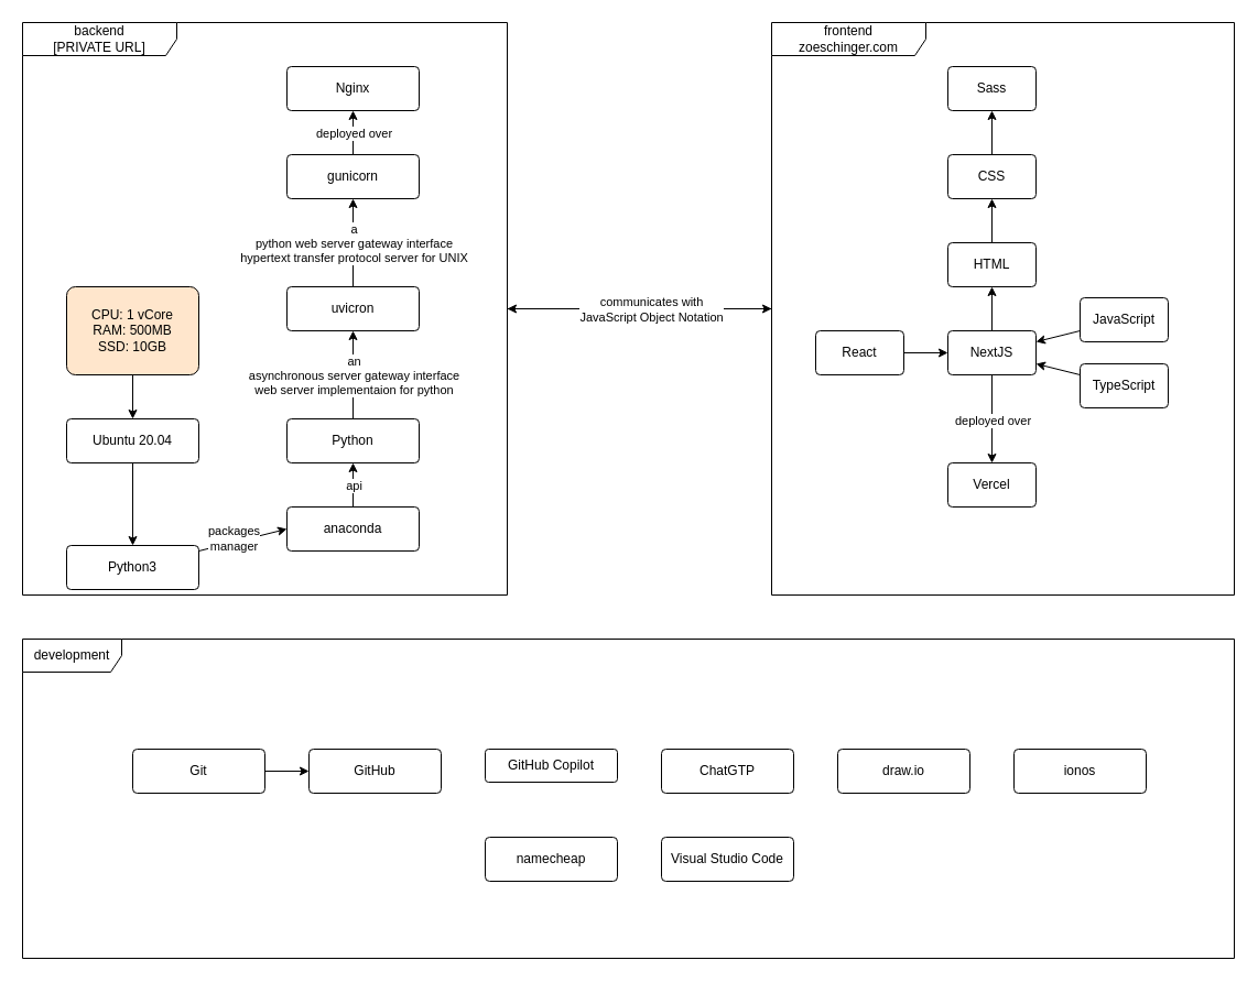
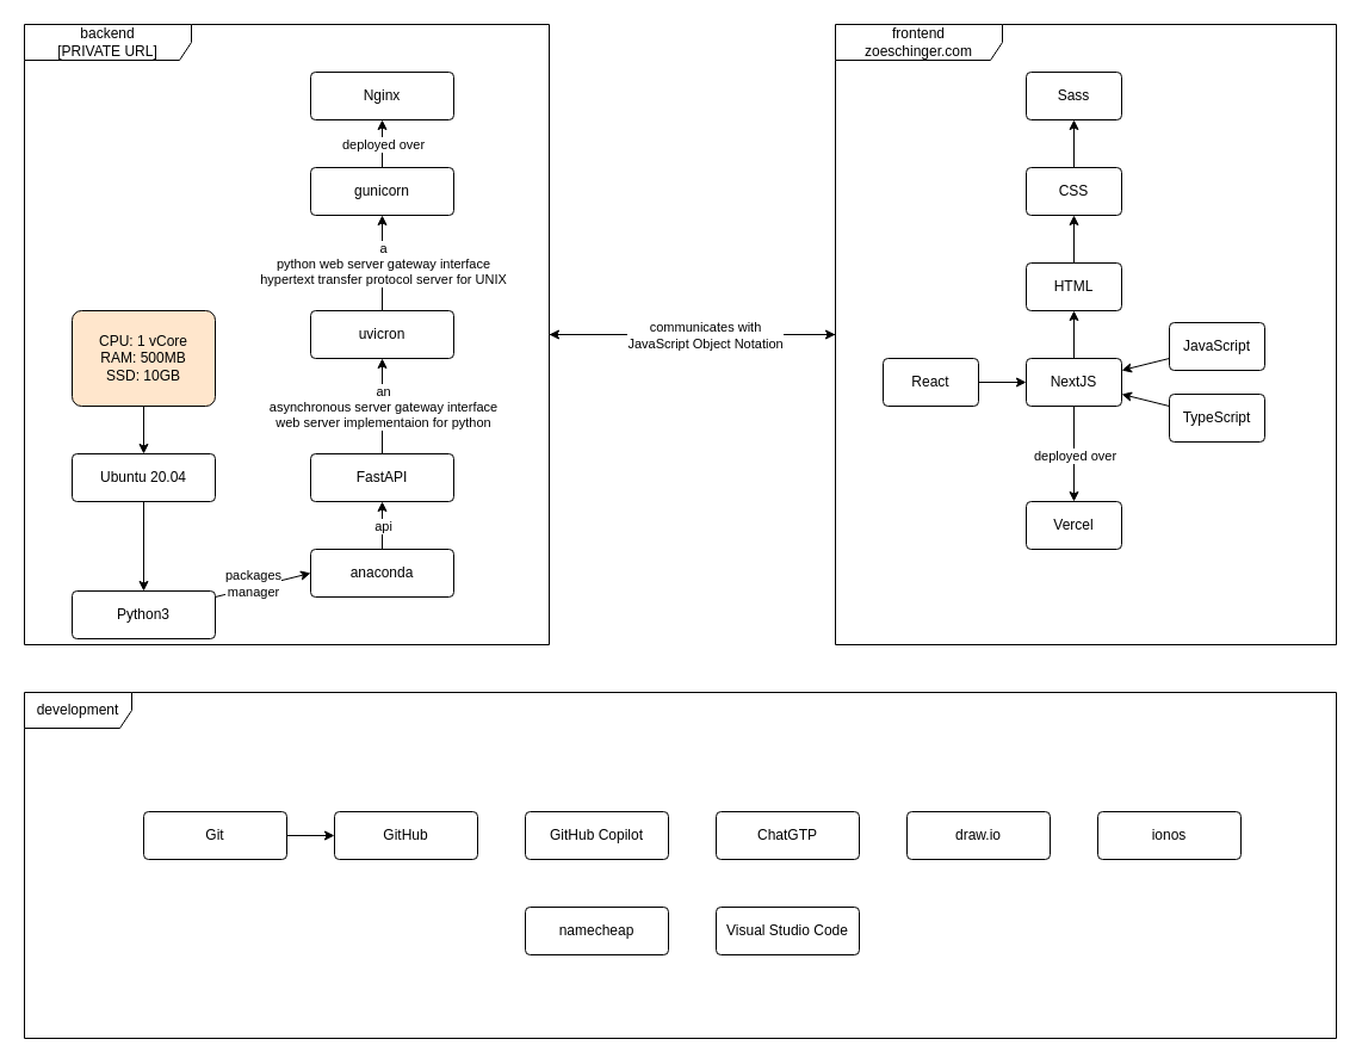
  <mxCell id="0" />
  <mxCell id="1" parent="0" />
  <mxCell id="2" value="development" style="shape=umlFrame;whiteSpace=wrap;html=1;width=90;height=30;movable=0;resizable=0;rotatable=0;deletable=0;editable=0;connectable=0;" vertex="1" parent="1"><mxGeometry y="580" width="1100" height="290" as="geometry" x="20" /></mxCell>
  <mxCell id="3" style="edgeStyle=none;html=1;" edge="1" parent="1" source="7" target="6"><mxGeometry relative="1" as="geometry" /></mxCell>
  <mxCell id="4" style="edgeStyle=none;html=1;" edge="1" parent="1" source="6" target="7"><mxGeometry relative="1" as="geometry" /></mxCell>
  <mxCell id="5" value="communicates with&lt;br&gt;JavaScript Object Notation" style="edgeLabel;html=1;align=center;verticalAlign=middle;resizable=0;points=[];" vertex="1" connectable="0" parent="4"><mxGeometry x="-0.333" relative="1" as="geometry"><mxPoint x="50" as="offset" /></mxGeometry></mxCell>
  <mxCell id="6" value="backend&lt;br&gt;[PRIVATE URL]" style="shape=umlFrame;whiteSpace=wrap;html=1;width=140;height=30;" vertex="1" parent="1"><mxGeometry width="440" height="520" as="geometry" x="20" y="20" /></mxCell>
  <mxCell id="7" value="frontend&lt;br&gt;zoeschinger.com" style="shape=umlFrame;whiteSpace=wrap;html=1;width=140;height=30;movable=0;resizable=0;rotatable=0;deletable=0;editable=0;connectable=0;" vertex="1" parent="1"><mxGeometry x="700" width="420" height="520" as="geometry" y="20" /></mxCell>
  <mxCell id="8" style="edgeStyle=none;html=1;entryX=0;entryY=0.5;entryDx=0;entryDy=0;" edge="1" parent="1" source="10" target="17"><mxGeometry relative="1" as="geometry" /></mxCell>
  <mxCell id="9" value="packages&lt;br&gt;manager" style="edgeLabel;html=1;align=center;verticalAlign=middle;resizable=0;points=[];" vertex="1" connectable="0" parent="8"><mxGeometry x="0.16" y="-2" relative="1" as="geometry"><mxPoint x="-16" y="-2" as="offset" /></mxGeometry></mxCell>
  <mxCell id="10" value="Python3" style="rounded=1;arcSize=10;whiteSpace=wrap;html=1;align=center;" vertex="1" parent="1"><mxGeometry x="60" y="495" width="120" height="40" as="geometry" /></mxCell>
  <mxCell id="11" style="edgeStyle=none;html=1;" edge="1" parent="1" source="13" target="20"><mxGeometry relative="1" as="geometry" /></mxCell>
  <mxCell id="12" value="an&lt;br&gt;asynchronous server gateway interface&lt;br&gt;web server implementaion for python" style="edgeLabel;html=1;align=center;verticalAlign=middle;resizable=0;points=[];" vertex="1" connectable="0" parent="11"><mxGeometry x="-0.357" y="-2" relative="1" as="geometry"><mxPoint x="-2" y="-14" as="offset" /></mxGeometry></mxCell>
- <mxCell id="13" value="Python" style="rounded=1;arcSize=10;whiteSpace=wrap;html=1;align=center;" vertex="1" parent="1"><mxGeometry x="260" y="380" width="120" height="40" as="geometry" /></mxCell>
+ <mxCell id="13" value="FastAPI" style="rounded=1;arcSize=10;whiteSpace=wrap;html=1;align=center;" vertex="1" parent="1"><mxGeometry x="260" y="380" width="120" height="40" as="geometry" /></mxCell>
  <mxCell id="14" value="Nginx" style="rounded=1;arcSize=10;whiteSpace=wrap;html=1;align=center;" vertex="1" parent="1"><mxGeometry x="260" y="60" width="120" height="40" as="geometry" /></mxCell>
  <mxCell id="15" style="edgeStyle=none;html=1;" edge="1" parent="1" source="17" target="13"><mxGeometry relative="1" as="geometry" /></mxCell>
  <mxCell id="16" value="api" style="edgeLabel;html=1;align=center;verticalAlign=middle;resizable=0;points=[];" vertex="1" connectable="0" parent="15"><mxGeometry x="-0.187" relative="1" as="geometry"><mxPoint y="-4" as="offset" /></mxGeometry></mxCell>
  <mxCell id="17" value="anaconda" style="rounded=1;arcSize=10;whiteSpace=wrap;html=1;align=center;" vertex="1" parent="1"><mxGeometry x="260" y="460" width="120" height="40" as="geometry" /></mxCell>
  <mxCell id="18" style="edgeStyle=none;html=1;" edge="1" parent="1" source="20" target="23"><mxGeometry relative="1" as="geometry" /></mxCell>
  <mxCell id="19" value="a&lt;br&gt;python web server gateway interface&lt;br&gt;hypertext transfer protocol server for UNIX" style="edgeLabel;html=1;align=center;verticalAlign=middle;resizable=0;points=[];" vertex="1" connectable="0" parent="18"><mxGeometry x="0.47" relative="1" as="geometry"><mxPoint y="19" as="offset" /></mxGeometry></mxCell>
  <mxCell id="20" value="uvicron" style="rounded=1;arcSize=10;whiteSpace=wrap;html=1;align=center;" vertex="1" parent="1"><mxGeometry x="260" y="260" width="120" height="40" as="geometry" /></mxCell>
  <mxCell id="21" style="edgeStyle=none;html=1;" edge="1" parent="1" source="23" target="14"><mxGeometry relative="1" as="geometry" /></mxCell>
  <mxCell id="22" value="deployed over" style="edgeLabel;html=1;align=center;verticalAlign=middle;resizable=0;points=[];" vertex="1" connectable="0" parent="21"><mxGeometry x="-0.448" y="-1" relative="1" as="geometry"><mxPoint x="-1" y="-9" as="offset" /></mxGeometry></mxCell>
  <mxCell id="23" value="gunicorn" style="rounded=1;arcSize=10;whiteSpace=wrap;html=1;align=center;" vertex="1" parent="1"><mxGeometry x="260" y="140" width="120" height="40" as="geometry" /></mxCell>
  <mxCell id="24" style="edgeStyle=none;html=1;" edge="1" parent="1" source="25" target="10"><mxGeometry relative="1" as="geometry" /></mxCell>
  <mxCell id="25" value="Ubuntu 20.04" style="rounded=1;arcSize=10;whiteSpace=wrap;html=1;align=center;" vertex="1" parent="1"><mxGeometry x="60" y="380" width="120" height="40" as="geometry" /></mxCell>
  <mxCell id="26" style="edgeStyle=none;html=1;" edge="1" parent="1" source="27" target="25"><mxGeometry relative="1" as="geometry" /></mxCell>
  <mxCell id="27" value="CPU: 1 vCore&lt;br&gt;RAM: 500MB&lt;br&gt;SSD: 10GB" style="rounded=1;arcSize=10;whiteSpace=wrap;html=1;align=center;fillColor=#ffe6cc;" vertex="1" parent="1"><mxGeometry x="60" y="260" width="120" height="80" as="geometry" /></mxCell>
  <mxCell id="28" style="edgeStyle=none;html=1;" edge="1" parent="1" source="29" target="36"><mxGeometry relative="1" as="geometry" /></mxCell>
  <mxCell id="29" value="JavaScript" style="rounded=1;arcSize=10;whiteSpace=wrap;html=1;align=center;" vertex="1" parent="1"><mxGeometry x="980" y="270" width="80" height="40" as="geometry" /></mxCell>
  <mxCell id="30" value="Sass" style="rounded=1;arcSize=10;whiteSpace=wrap;html=1;align=center;" vertex="1" parent="1"><mxGeometry x="860" y="60" width="80" height="40" as="geometry" /></mxCell>
  <mxCell id="31" style="edgeStyle=none;html=1;" edge="1" parent="1" source="32" target="40"><mxGeometry relative="1" as="geometry" /></mxCell>
  <mxCell id="32" value="HTML" style="rounded=1;arcSize=10;whiteSpace=wrap;html=1;align=center;" vertex="1" parent="1"><mxGeometry x="860" y="220" width="80" height="40" as="geometry" /></mxCell>
  <mxCell id="33" style="edgeStyle=none;html=1;" edge="1" parent="1" source="36" target="32"><mxGeometry relative="1" as="geometry" /></mxCell>
  <mxCell id="34" style="edgeStyle=none;html=1;" edge="1" parent="1" source="36" target="43"><mxGeometry relative="1" as="geometry" /></mxCell>
  <mxCell id="35" value="deployed over" style="edgeLabel;html=1;align=center;verticalAlign=middle;resizable=0;points=[];" vertex="1" connectable="0" parent="34"><mxGeometry x="0.338" y="1" relative="1" as="geometry"><mxPoint x="-1" y="-13" as="offset" /></mxGeometry></mxCell>
  <mxCell id="36" value="NextJS" style="rounded=1;arcSize=10;whiteSpace=wrap;html=1;align=center;" vertex="1" parent="1"><mxGeometry x="860" y="300" width="80" height="40" as="geometry" /></mxCell>
  <mxCell id="37" style="edgeStyle=none;html=1;" edge="1" parent="1" source="38" target="36"><mxGeometry relative="1" as="geometry" /></mxCell>
  <mxCell id="38" value="React" style="rounded=1;arcSize=10;whiteSpace=wrap;html=1;align=center;" vertex="1" parent="1"><mxGeometry x="740" y="300" width="80" height="40" as="geometry" /></mxCell>
  <mxCell id="39" style="edgeStyle=none;html=1;" edge="1" parent="1" source="40" target="30"><mxGeometry relative="1" as="geometry" /></mxCell>
  <mxCell id="40" value="CSS" style="rounded=1;arcSize=10;whiteSpace=wrap;html=1;align=center;" vertex="1" parent="1"><mxGeometry x="860" y="140" width="80" height="40" as="geometry" /></mxCell>
  <mxCell id="41" style="edgeStyle=none;html=1;" edge="1" parent="1" source="42" target="36"><mxGeometry relative="1" as="geometry" /></mxCell>
  <mxCell id="42" value="TypeScript" style="rounded=1;arcSize=10;whiteSpace=wrap;html=1;align=center;" vertex="1" parent="1"><mxGeometry x="980" y="330" width="80" height="40" as="geometry" /></mxCell>
  <mxCell id="43" value="Vercel" style="rounded=1;arcSize=10;whiteSpace=wrap;html=1;align=center;" vertex="1" parent="1"><mxGeometry x="860" y="420" width="80" height="40" as="geometry" /></mxCell>
  <mxCell id="44" value="Visual Studio Code" style="rounded=1;arcSize=10;whiteSpace=wrap;html=1;align=center;" vertex="1" parent="1"><mxGeometry x="600" y="760" width="120" height="40" as="geometry" /></mxCell>
  <mxCell id="45" value="GitHub" style="rounded=1;arcSize=10;whiteSpace=wrap;html=1;align=center;" vertex="1" parent="1"><mxGeometry x="280" y="680" width="120" height="40" as="geometry" /></mxCell>
  <mxCell id="46" style="edgeStyle=none;html=1;" edge="1" parent="1" source="47" target="45"><mxGeometry relative="1" as="geometry" /></mxCell>
  <mxCell id="47" value="Git" style="rounded=1;arcSize=10;whiteSpace=wrap;html=1;align=center;" vertex="1" parent="1"><mxGeometry x="120" y="680" width="120" height="40" as="geometry" /></mxCell>
  <mxCell id="48" value="draw.io" style="rounded=1;arcSize=10;whiteSpace=wrap;html=1;align=center;" vertex="1" parent="1"><mxGeometry x="760" y="680" width="120" height="40" as="geometry" /></mxCell>
  <mxCell id="49" value="ionos" style="rounded=1;arcSize=10;whiteSpace=wrap;html=1;align=center;" vertex="1" parent="1"><mxGeometry x="920" y="680" width="120" height="40" as="geometry" /></mxCell>
  <mxCell id="50" value="namecheap" style="rounded=1;arcSize=10;whiteSpace=wrap;html=1;align=center;" vertex="1" parent="1"><mxGeometry x="440" y="760" width="120" height="40" as="geometry" /></mxCell>
- <mxCell id="51" value="GitHub Copilot" style="rounded=1;arcSize=10;whiteSpace=wrap;html=1;align=center;" vertex="1" parent="1"><mxGeometry x="440" y="680" width="120" height="30" as="geometry" /></mxCell>
+ <mxCell id="51" value="GitHub Copilot" style="rounded=1;arcSize=10;whiteSpace=wrap;html=1;align=center;" vertex="1" parent="1"><mxGeometry x="440" y="680" width="120" height="40" as="geometry" /></mxCell>
  <mxCell id="52" value="ChatGTP" style="rounded=1;arcSize=10;whiteSpace=wrap;html=1;align=center;" vertex="1" parent="1"><mxGeometry x="600" y="680" width="120" height="40" as="geometry" /></mxCell>
